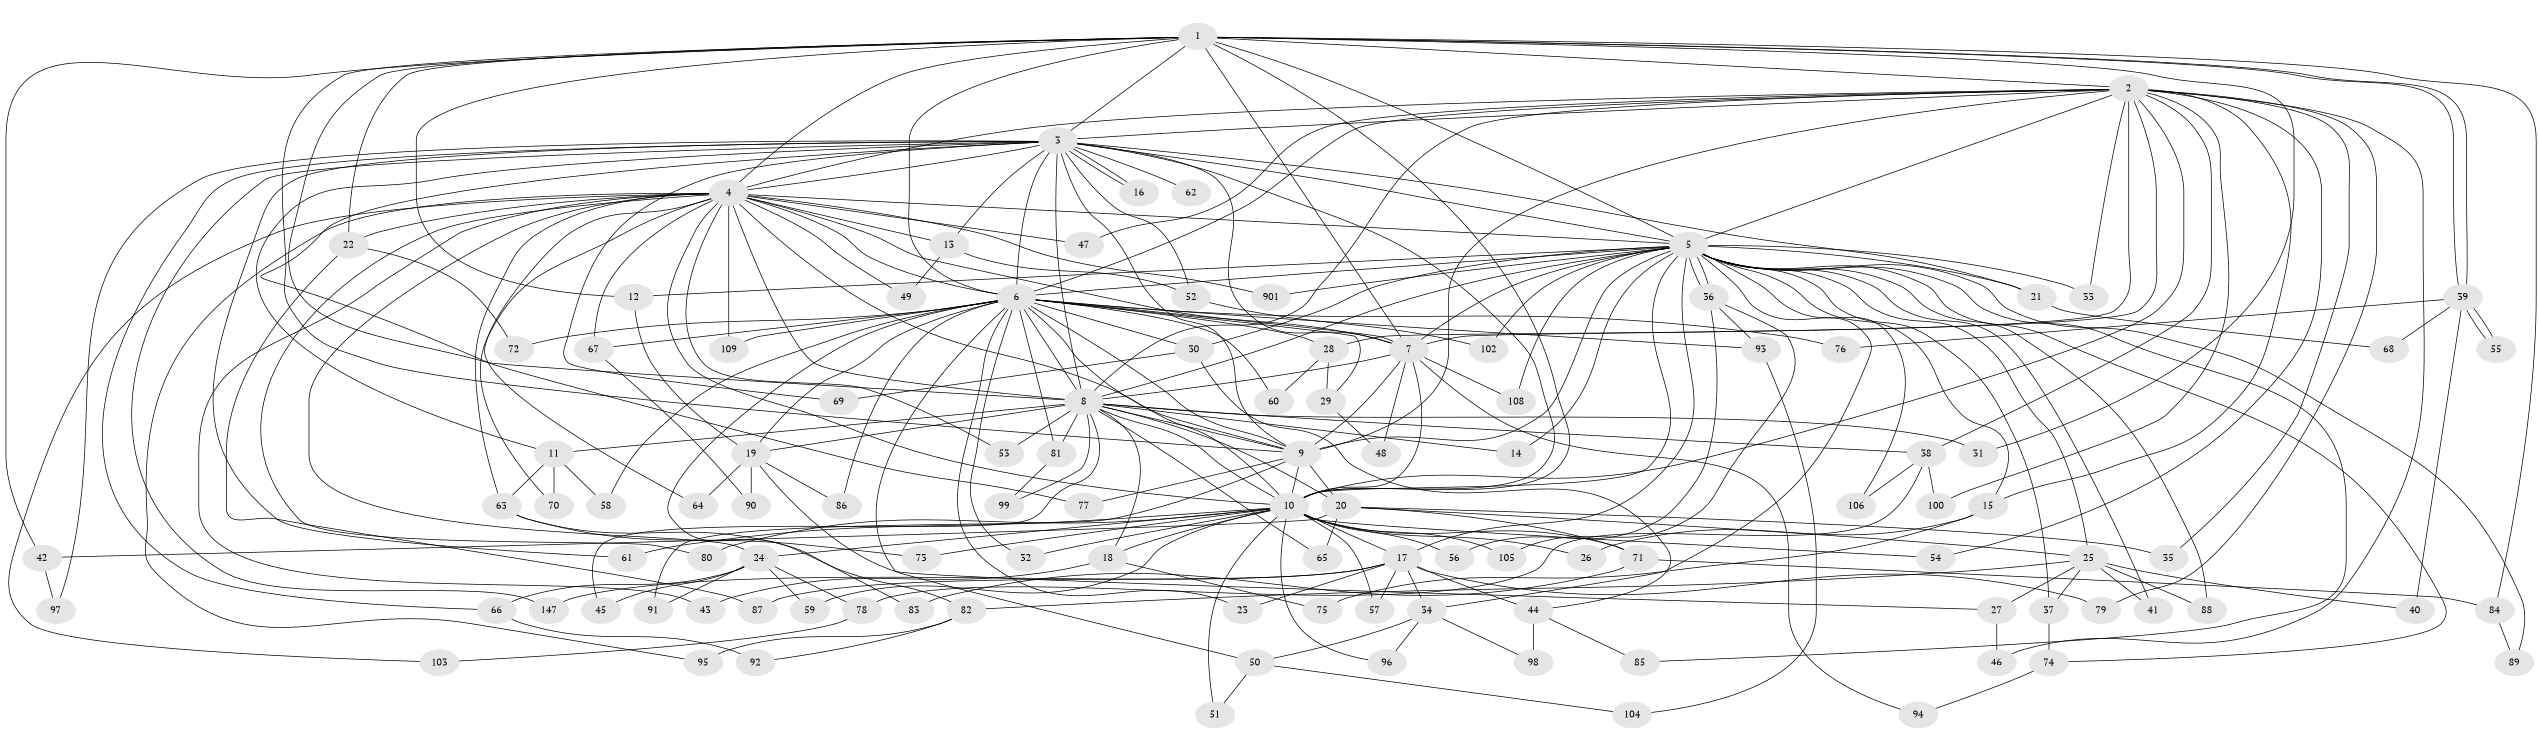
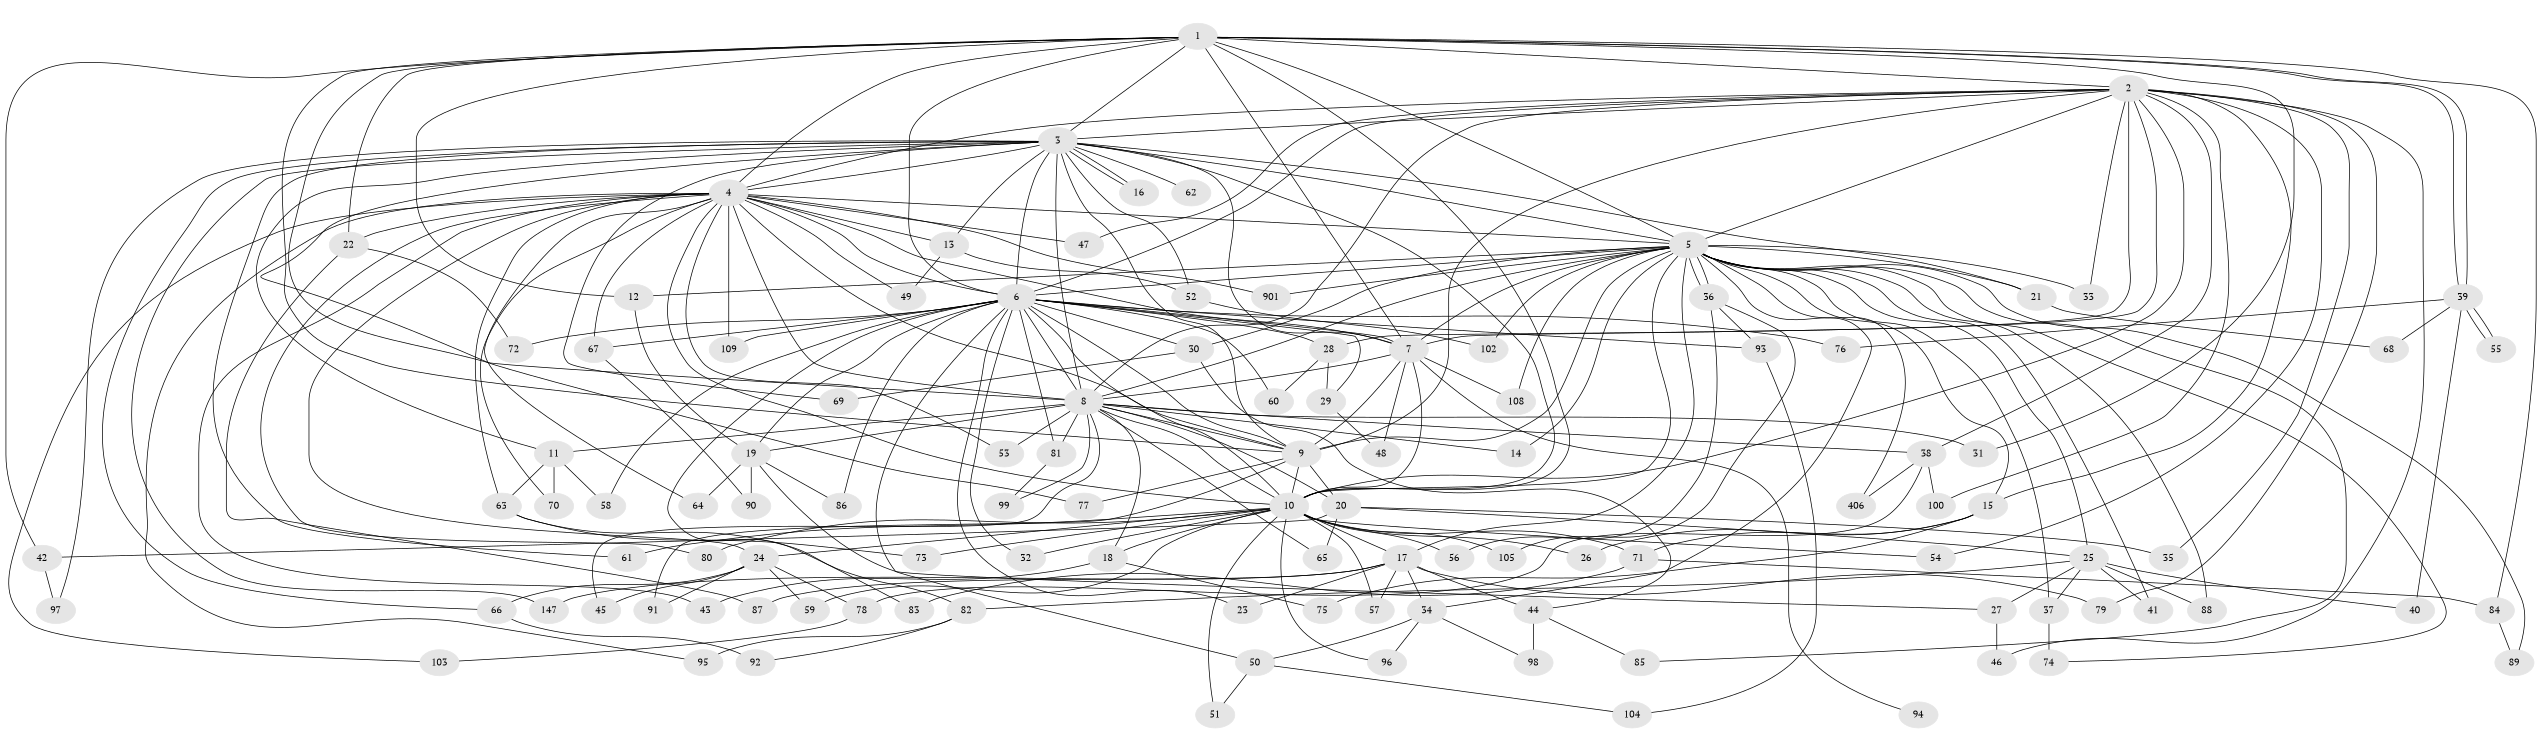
  graph {
    fontname="PT Serif"
    node [color=gray90 fontname="PT Serif" style=filled]
    edge [fontname="PT Serif"]
    1
    2
    3
    4
    5
    6
    7
    8
    9
    10
    12
    22
    31
    39
    42
    84
    15
    28
    33
    35
    38
    46
    47
    54
    79
    100
    11
    13
    16
    21
    52
    61
    62
    66
    69
    77
    97
    n38 [label=147]
    24
    43
    49
    53
    63
    64
    67
    70
    80
    95
    n49 [label=901]
    103
    109
    14
    17
    25
    30
    34
    36
    37
    41
    74
    85
    88
    89
    102
-   106
+   106 [label=406]
    108
    23
    29
    32
    50
    58
    60
    72
    76
    81
    83
    86
    93
    19
    48
    94
    18
    20
    45
    65
    99
    91
    26
    51
    56
    57
    59
    71
    73
    96
    105
    87
    68
    40
    55
    75
    78
    92
    82
    90
    44
    27
    98
    104
    1 -- 2
    1 -- 3
    1 -- 4
    1 -- 5
    1 -- 6
    1 -- 7
    1 -- 8
    1 -- 9
    1 -- 10
    1 -- 12
    1 -- 22
    1 -- 31
    1 -- 39
    1 -- 39
    1 -- 42
    1 -- 84
    2 -- 3
    2 -- 4
    2 -- 5
    2 -- 6
    2 -- 7
    2 -- 8
    2 -- 9
    2 -- 10
    2 -- 15
    2 -- 28
    2 -- 33
    2 -- 35
    2 -- 38
    2 -- 46
    2 -- 47
    2 -- 54
    2 -- 79
    2 -- 100
    3 -- 4
    3 -- 5
    3 -- 6
    3 -- 7
    3 -- 8
    3 -- 9
    3 -- 10
    3 -- 11
    3 -- 13
    3 -- 16
    3 -- 16
    3 -- 21
    3 -- 52
    3 -- 61
    3 -- 62
    3 -- 66
    3 -- 69
    3 -- 77
    3 -- 97
    3 -- n38
    4 -- 5
    4 -- 6
    4 -- 7
    4 -- 8
    4 -- 9
    4 -- 10
    4 -- 22
    4 -- 47
    4 -- 13
    4 -- 24
    4 -- 43
    4 -- 49
    4 -- 53
    4 -- 63
    4 -- 64
    4 -- 67
    4 -- 70
    4 -- 80
    4 -- 95
    4 -- n49
    4 -- 103
    4 -- 109
    5 -- 6
    5 -- 7
    5 -- 8
    5 -- 9
    5 -- 10
    5 -- 12
    5 -- 15
    5 -- 33
    5 -- 21
    5 -- n49
    5 -- 14
    5 -- 17
    5 -- 25
    5 -- 30
    5 -- 34
    5 -- 36
    5 -- 36
    5 -- 37
    5 -- 41
    5 -- 74
    5 -- 85
    5 -- 88
    5 -- 89
    5 -- 102
    5 -- 106
    5 -- 108
    6 -- 7
    6 -- 8
    6 -- 9
    6 -- 10
    6 -- 28
    6 -- 67
    6 -- 109
    6 -- 30
    6 -- 23
    6 -- 29
    6 -- 32
    6 -- 50
    6 -- 58
    6 -- 60
    6 -- 72
    6 -- 76
    6 -- 81
    6 -- 83
    6 -- 86
    6 -- 93
    6 -- 19
    7 -- 8
    7 -- 9
    7 -- 10
    7 -- 108
    7 -- 48
    7 -- 94
    8 -- 9
    8 -- 10
    8 -- 31
    8 -- 38
    8 -- 11
    8 -- 53
    8 -- 14
    8 -- 81
    8 -- 19
    8 -- 18
    8 -- 20
    8 -- 45
    8 -- 65
    8 -- 99
    9 -- 10
    9 -- 77
    9 -- 20
    9 -- 91
    10 -- 54
    10 -- 61
    10 -- 24
    10 -- 80
    10 -- 17
    10 -- 32
    10 -- 18
    10 -- 26
    10 -- 51
    10 -- 56
    10 -- 57
    10 -- 59
    10 -- 71
    10 -- 73
    10 -- 96
    10 -- 105
    12 -- 19
    22 -- 72
    22 -- 87
    39 -- 76
    39 -- 68
    39 -- 40
    39 -- 55
    39 -- 55
    42 -- 97
    84 -- 89
    15 -- 26
    15 -- 75
    28 -- 29
    28 -- 60
    38 -- 100
    38 -- 106
    38 -- 78
    11 -- 63
    11 -- 70
    11 -- 58
    13 -- 52
    13 -- 49
    21 -- 68
    52 -- 102
    66 -- 92
    24 -- 66
    24 -- 45
    24 -- 91
    24 -- 59
    24 -- 78
    63 -- 73
    63 -- 82
    67 -- 90
    17 -- 79
    17 -- n38
    17 -- 34
    17 -- 23
    17 -- 57
    17 -- 87
    17 -- 44
    25 -- 37
    25 -- 41
    25 -- 88
    25 -- 40
    25 -- 82
    25 -- 27
    30 -- 69
    30 -- 44
    34 -- 50
    34 -- 96
    34 -- 98
    36 -- 93
    36 -- 56
    36 -- 105
    37 -- 74
-   74 -- 94
    29 -- 48
    50 -- 51
    50 -- 104
    81 -- 99
    93 -- 104
    19 -- 64
    19 -- 86
    19 -- 90
    19 -- 27
    18 -- 43
    18 -- 75
    20 -- 42
    20 -- 35
    20 -- 25
    20 -- 65
-   20 -- 71
+   15 -- 71
    71 -- 84
    71 -- 83
    78 -- 103
    82 -- 95
    82 -- 92
    44 -- 85
    44 -- 98
    27 -- 46
  }
